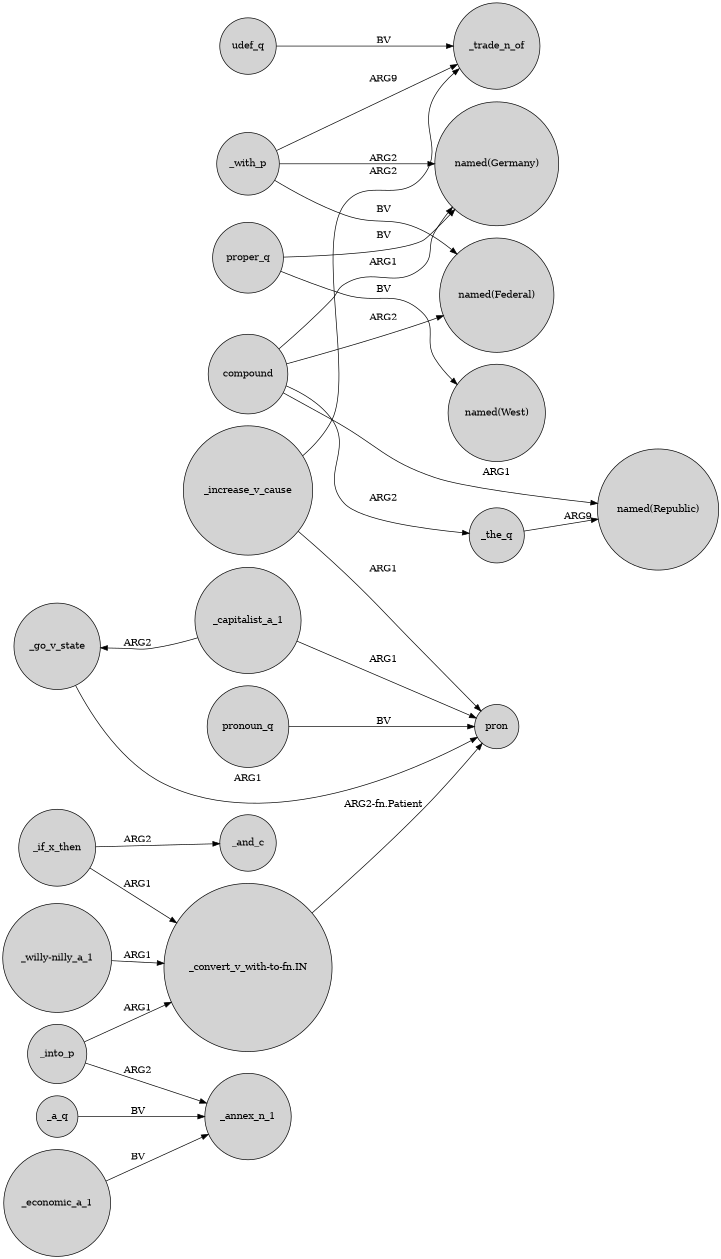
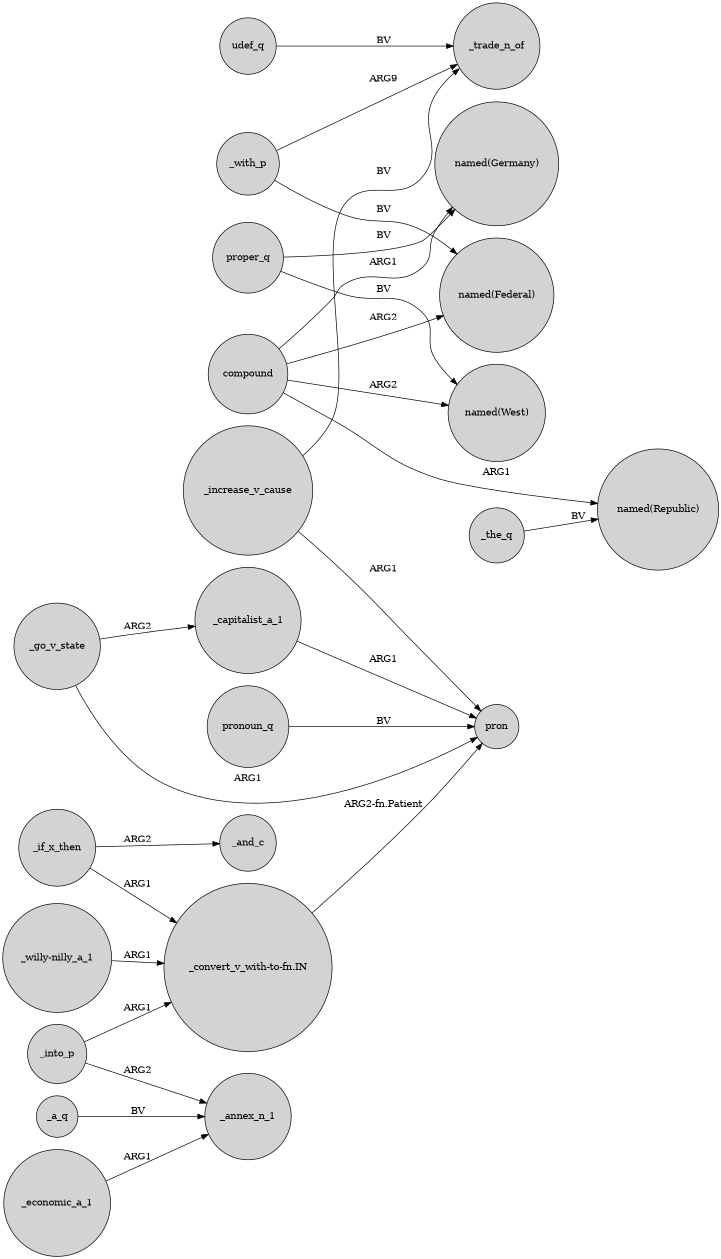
  digraph {
    rankdir=LR
    node [shape=circle style=filled]
    udef_q
    _trade_n_of
    _with_p
    "named(Germany)"
    "named(Federal)"
    compound
    "named(Republic)"
    "named(West)"
    _economic_a_1
    _annex_n_1
    proper_q
    n12 [label="_convert_v_with-to-fn.IN"]
    pron
    _increase_v_cause
    _a_q
    _go_v_state
    _capitalist_a_1
    _if_x_then
    _and_c
    pronoun_q
    _into_p
    "_willy-nilly_a_1"
    _the_q
    udef_q -> _trade_n_of [label=BV]
    _with_p -> _trade_n_of [label=ARG9]
-   _with_p -> "named(Germany)" [label=ARG2]
    _with_p -> "named(Federal)" [label=BV]
    compound -> "named(Germany)" [label=ARG1]
    compound -> "named(Federal)" [label=ARG2]
    compound -> "named(Republic)" [label=ARG1]
-   compound -> _the_q [label=ARG2]
-   _economic_a_1 -> _annex_n_1 [label=BV]
+   compound -> "named(West)" [label=ARG2]
+   _economic_a_1 -> _annex_n_1 [label=ARG1]
    proper_q -> "named(Germany)" [label=BV]
    proper_q -> "named(West)" [label=BV]
    n12 -> pron [label="ARG2-fn.Patient"]
-   _increase_v_cause -> _trade_n_of [label=ARG2]
+   _increase_v_cause -> _trade_n_of [label=BV]
    _increase_v_cause -> pron [label=ARG1]
    _a_q -> _annex_n_1 [label=BV]
    _go_v_state -> pron [label=ARG1]
-   _capitalist_a_1 -> _go_v_state [label=ARG2]
+   _go_v_state -> _capitalist_a_1 [label=ARG2]
    _capitalist_a_1 -> pron [label=ARG1]
    _if_x_then -> n12 [label=ARG1]
    _if_x_then -> _and_c [label=ARG2]
    pronoun_q -> pron [label=BV]
    _into_p -> _annex_n_1 [label=ARG2]
    _into_p -> n12 [label=ARG1]
    "_willy-nilly_a_1" -> n12 [label=ARG1]
-   _the_q -> "named(Republic)" [label=ARG9]
+   _the_q -> "named(Republic)" [label=BV]
  }
